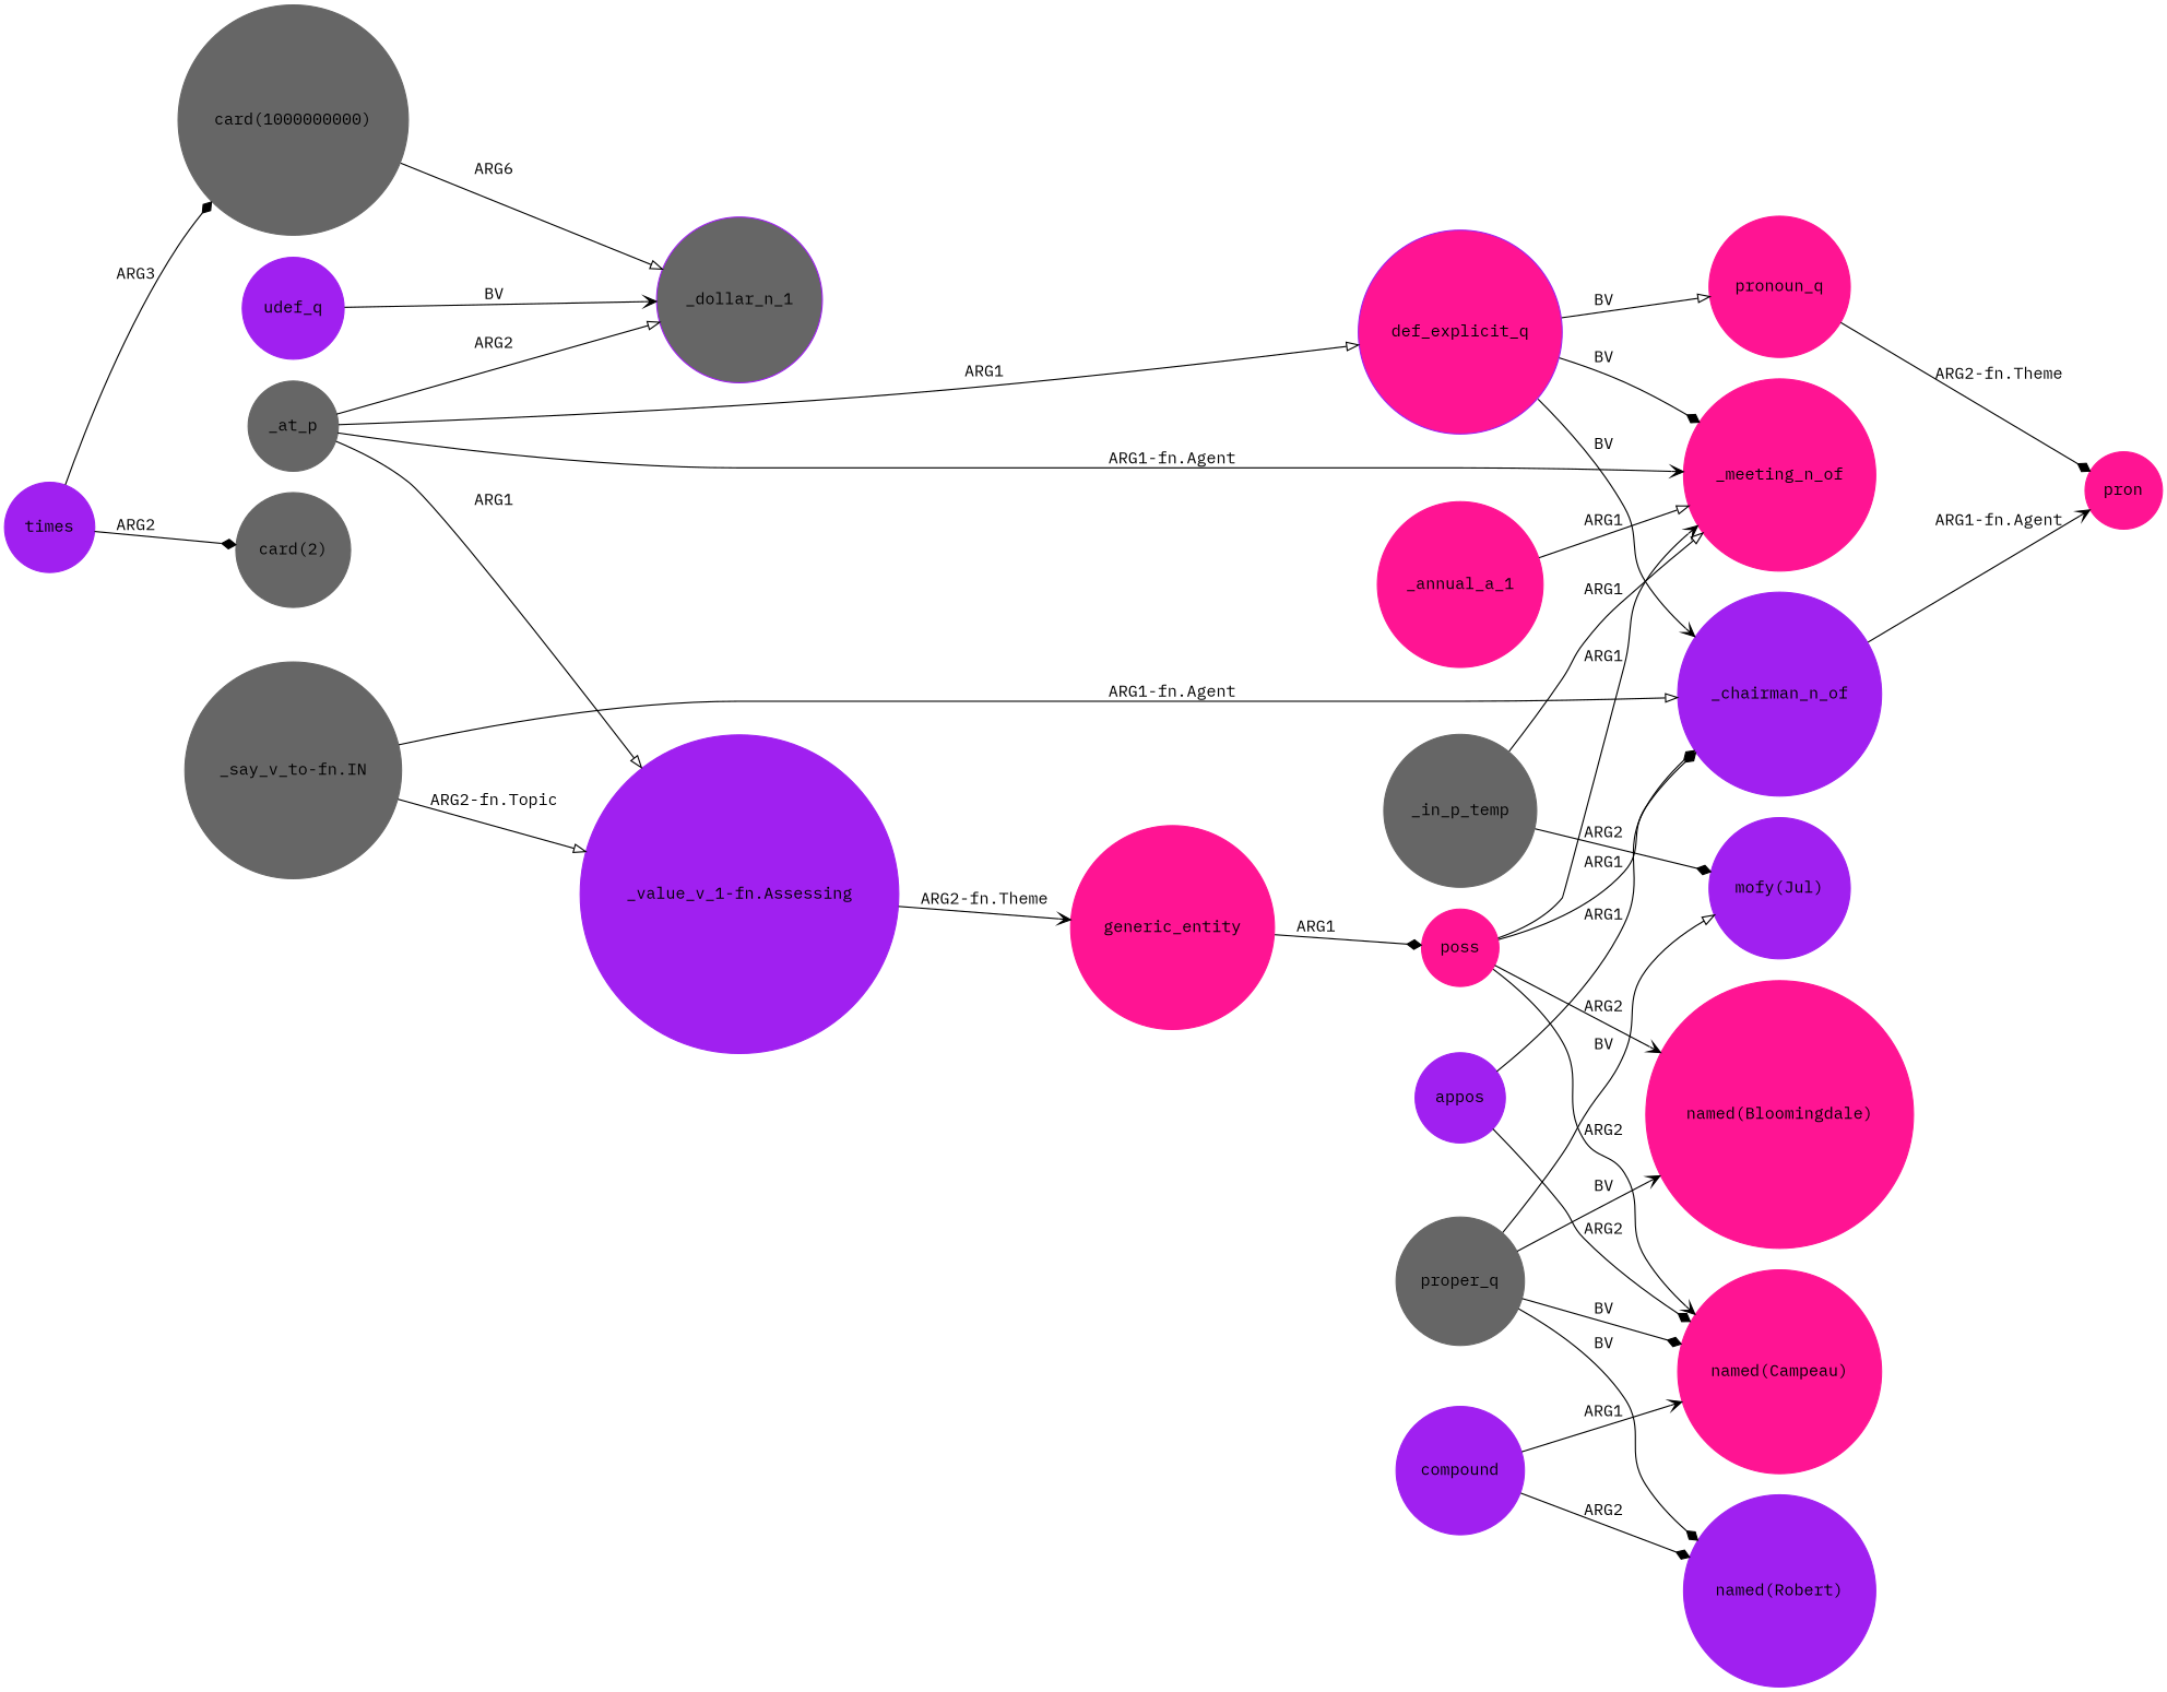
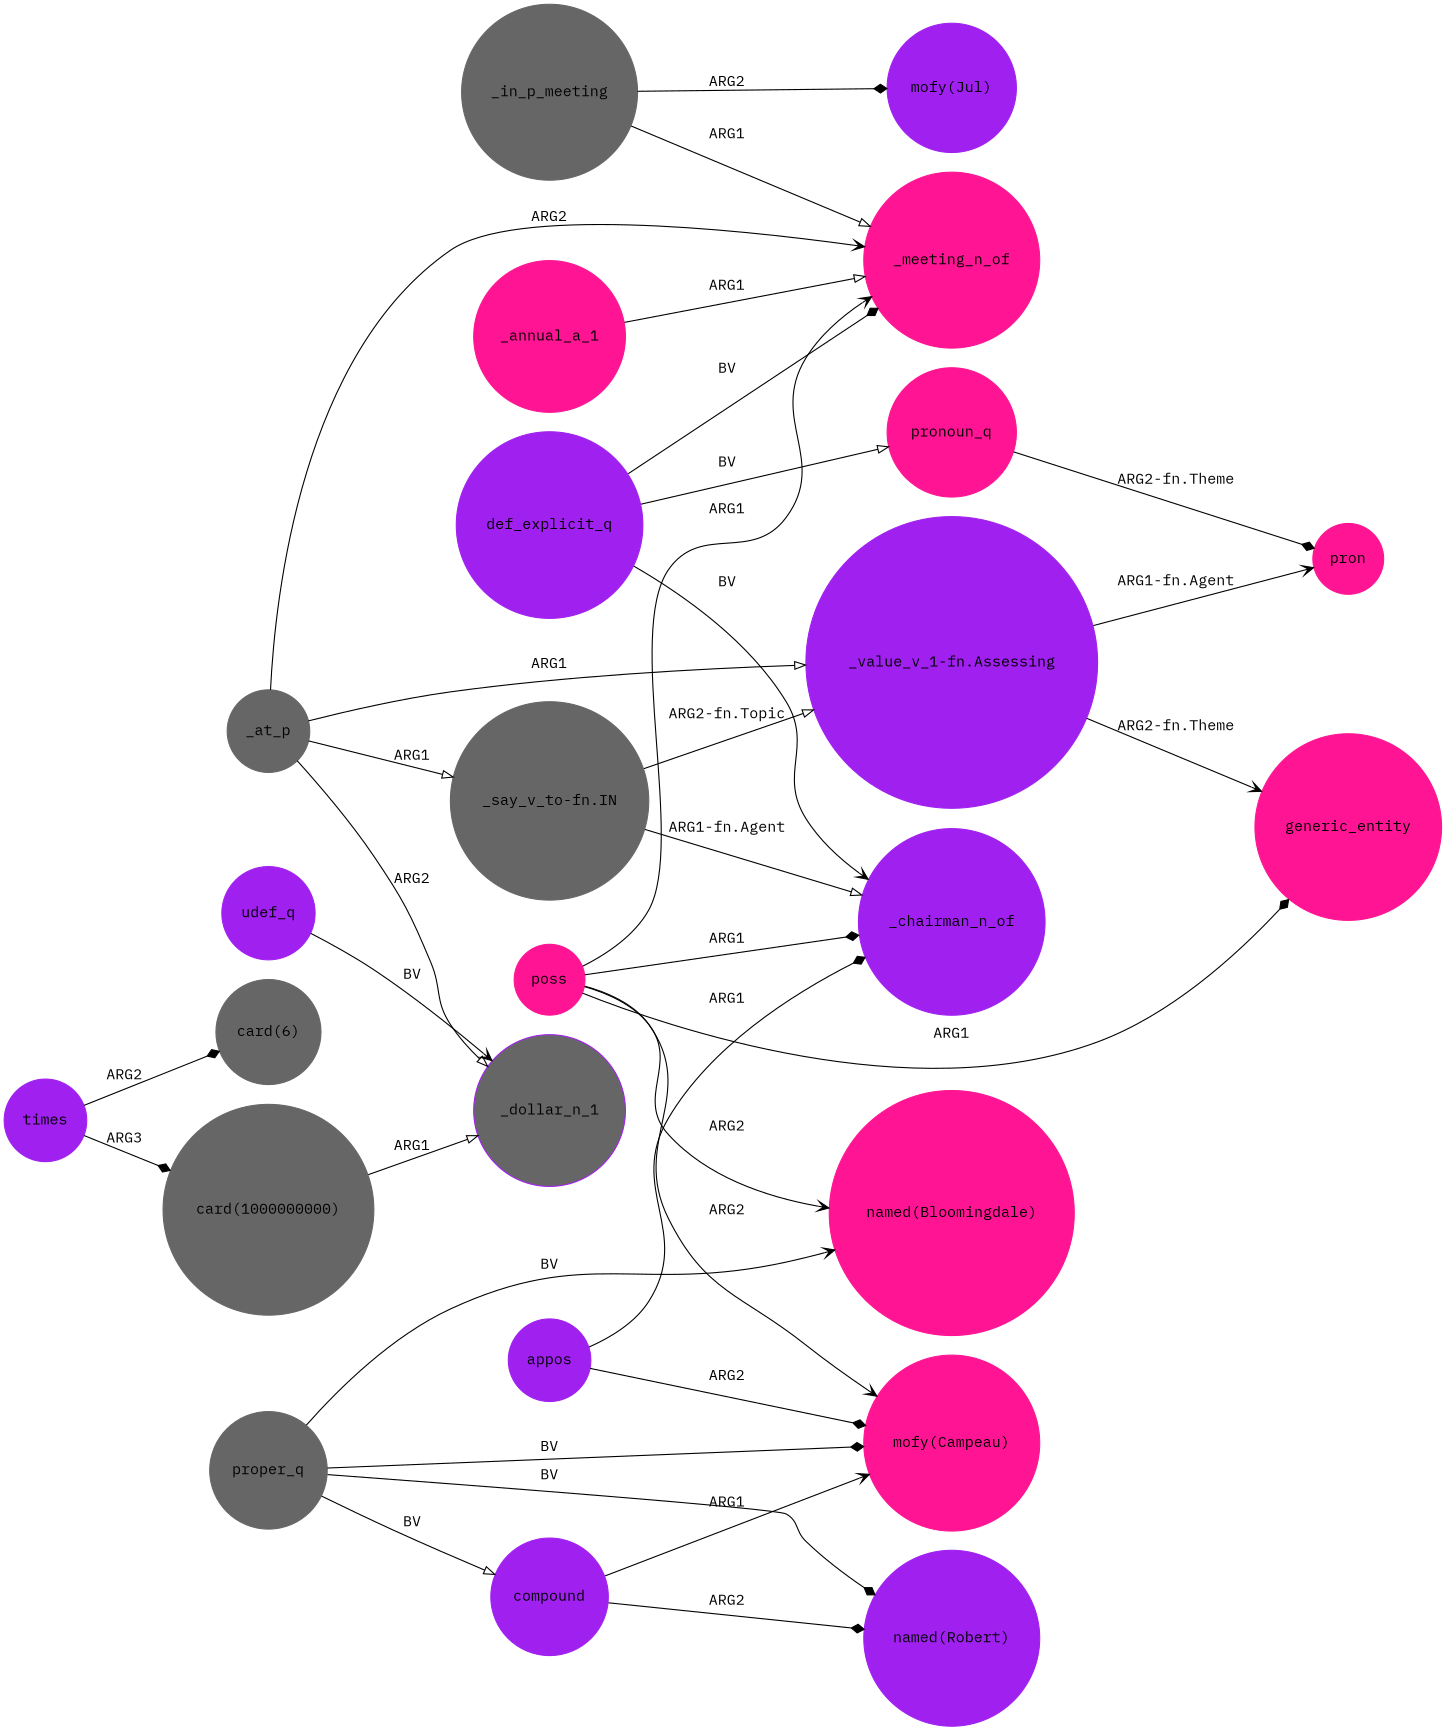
  digraph {
    fontname="IBM Plex Mono"
    rankdir=LR
    node [color=purple fontname="IBM Plex Mono" shape=circle style=filled]
    edge [arrowhead=diamond fontname="IBM Plex Mono"]
    _at_p [color=gray40]
    _dollar_n_1 [fillcolor=gray40]
    "_say_v_to-fn.IN" [color=gray40]
    _meeting_n_of [color=deeppink]
    "_value_v_1-fn.Assessing"
    _chairman_n_of
    generic_entity [color=deeppink]
    pron [color=deeppink]
-   "named(Campeau)" [color=deeppink]
+   "named(Campeau)" [color=deeppink label="mofy(Campeau)"]
    compound
    "named(Robert)"
    proper_q [color=gray40]
    "mofy(Jul)"
    "named(Bloomingdale)" [color=deeppink]
    poss [color=deeppink]
    appos
-   def_explicit_q [fillcolor=deeppink]
+   def_explicit_q
    pronoun_q [color=deeppink]
    _annual_a_1 [color=deeppink]
-   _in_p_temp [color=gray40]
+   _in_p_temp [color=gray40 label=_in_p_meeting]
    "card(1000000000)" [color=gray40]
    times
-   "card(2)" [color=gray40]
+   "card(2)" [color=gray40 label="card(6)"]
    udef_q
    _at_p -> _dollar_n_1 [arrowhead=onormal label=ARG2]
-   _at_p -> def_explicit_q [arrowhead=onormal label=ARG1]
-   _at_p -> _meeting_n_of [arrowhead=vee label="ARG1-fn.Agent"]
+   _at_p -> "_say_v_to-fn.IN" [arrowhead=onormal label=ARG1]
+   _at_p -> _meeting_n_of [arrowhead=vee label=ARG2]
    _at_p -> "_value_v_1-fn.Assessing" [arrowhead=onormal label=ARG1]
    "_say_v_to-fn.IN" -> "_value_v_1-fn.Assessing" [arrowhead=onormal label="ARG2-fn.Topic"]
    "_say_v_to-fn.IN" -> _chairman_n_of [arrowhead=onormal label="ARG1-fn.Agent"]
    "_value_v_1-fn.Assessing" -> generic_entity [arrowhead=vee label="ARG2-fn.Theme"]
-   _chairman_n_of -> pron [arrowhead=vee label="ARG1-fn.Agent"]
+   "_value_v_1-fn.Assessing" -> pron [arrowhead=vee label="ARG1-fn.Agent"]
    compound -> "named(Campeau)" [arrowhead=vee label=ARG1]
    compound -> "named(Robert)" [label=ARG2]
    proper_q -> "named(Campeau)" [label=BV]
    proper_q -> "named(Robert)" [label=BV]
-   proper_q -> "mofy(Jul)" [arrowhead=onormal label=BV]
+   proper_q -> compound [arrowhead=onormal label=BV]
    proper_q -> "named(Bloomingdale)" [arrowhead=vee label=BV]
    poss -> _meeting_n_of [arrowhead=vee label=ARG1]
    poss -> _chairman_n_of [label=ARG1]
-   generic_entity -> poss [label=ARG1]
+   poss -> generic_entity [label=ARG1]
    poss -> "named(Campeau)" [arrowhead=vee label=ARG2]
    poss -> "named(Bloomingdale)" [arrowhead=vee label=ARG2]
    appos -> _chairman_n_of [label=ARG1]
    appos -> "named(Campeau)" [label=ARG2]
    def_explicit_q -> _meeting_n_of [label=BV]
    def_explicit_q -> _chairman_n_of [arrowhead=vee label=BV]
    def_explicit_q -> pronoun_q [arrowhead=onormal label=BV]
    pronoun_q -> pron [label="ARG2-fn.Theme"]
    _annual_a_1 -> _meeting_n_of [arrowhead=onormal label=ARG1]
    _in_p_temp -> _meeting_n_of [arrowhead=onormal label=ARG1]
    _in_p_temp -> "mofy(Jul)" [label=ARG2]
-   "card(1000000000)" -> _dollar_n_1 [arrowhead=onormal label=ARG6]
+   "card(1000000000)" -> _dollar_n_1 [arrowhead=onormal label=ARG1]
    times -> "card(1000000000)" [label=ARG3]
    times -> "card(2)" [label=ARG2]
    udef_q -> _dollar_n_1 [arrowhead=vee label=BV]
  }
